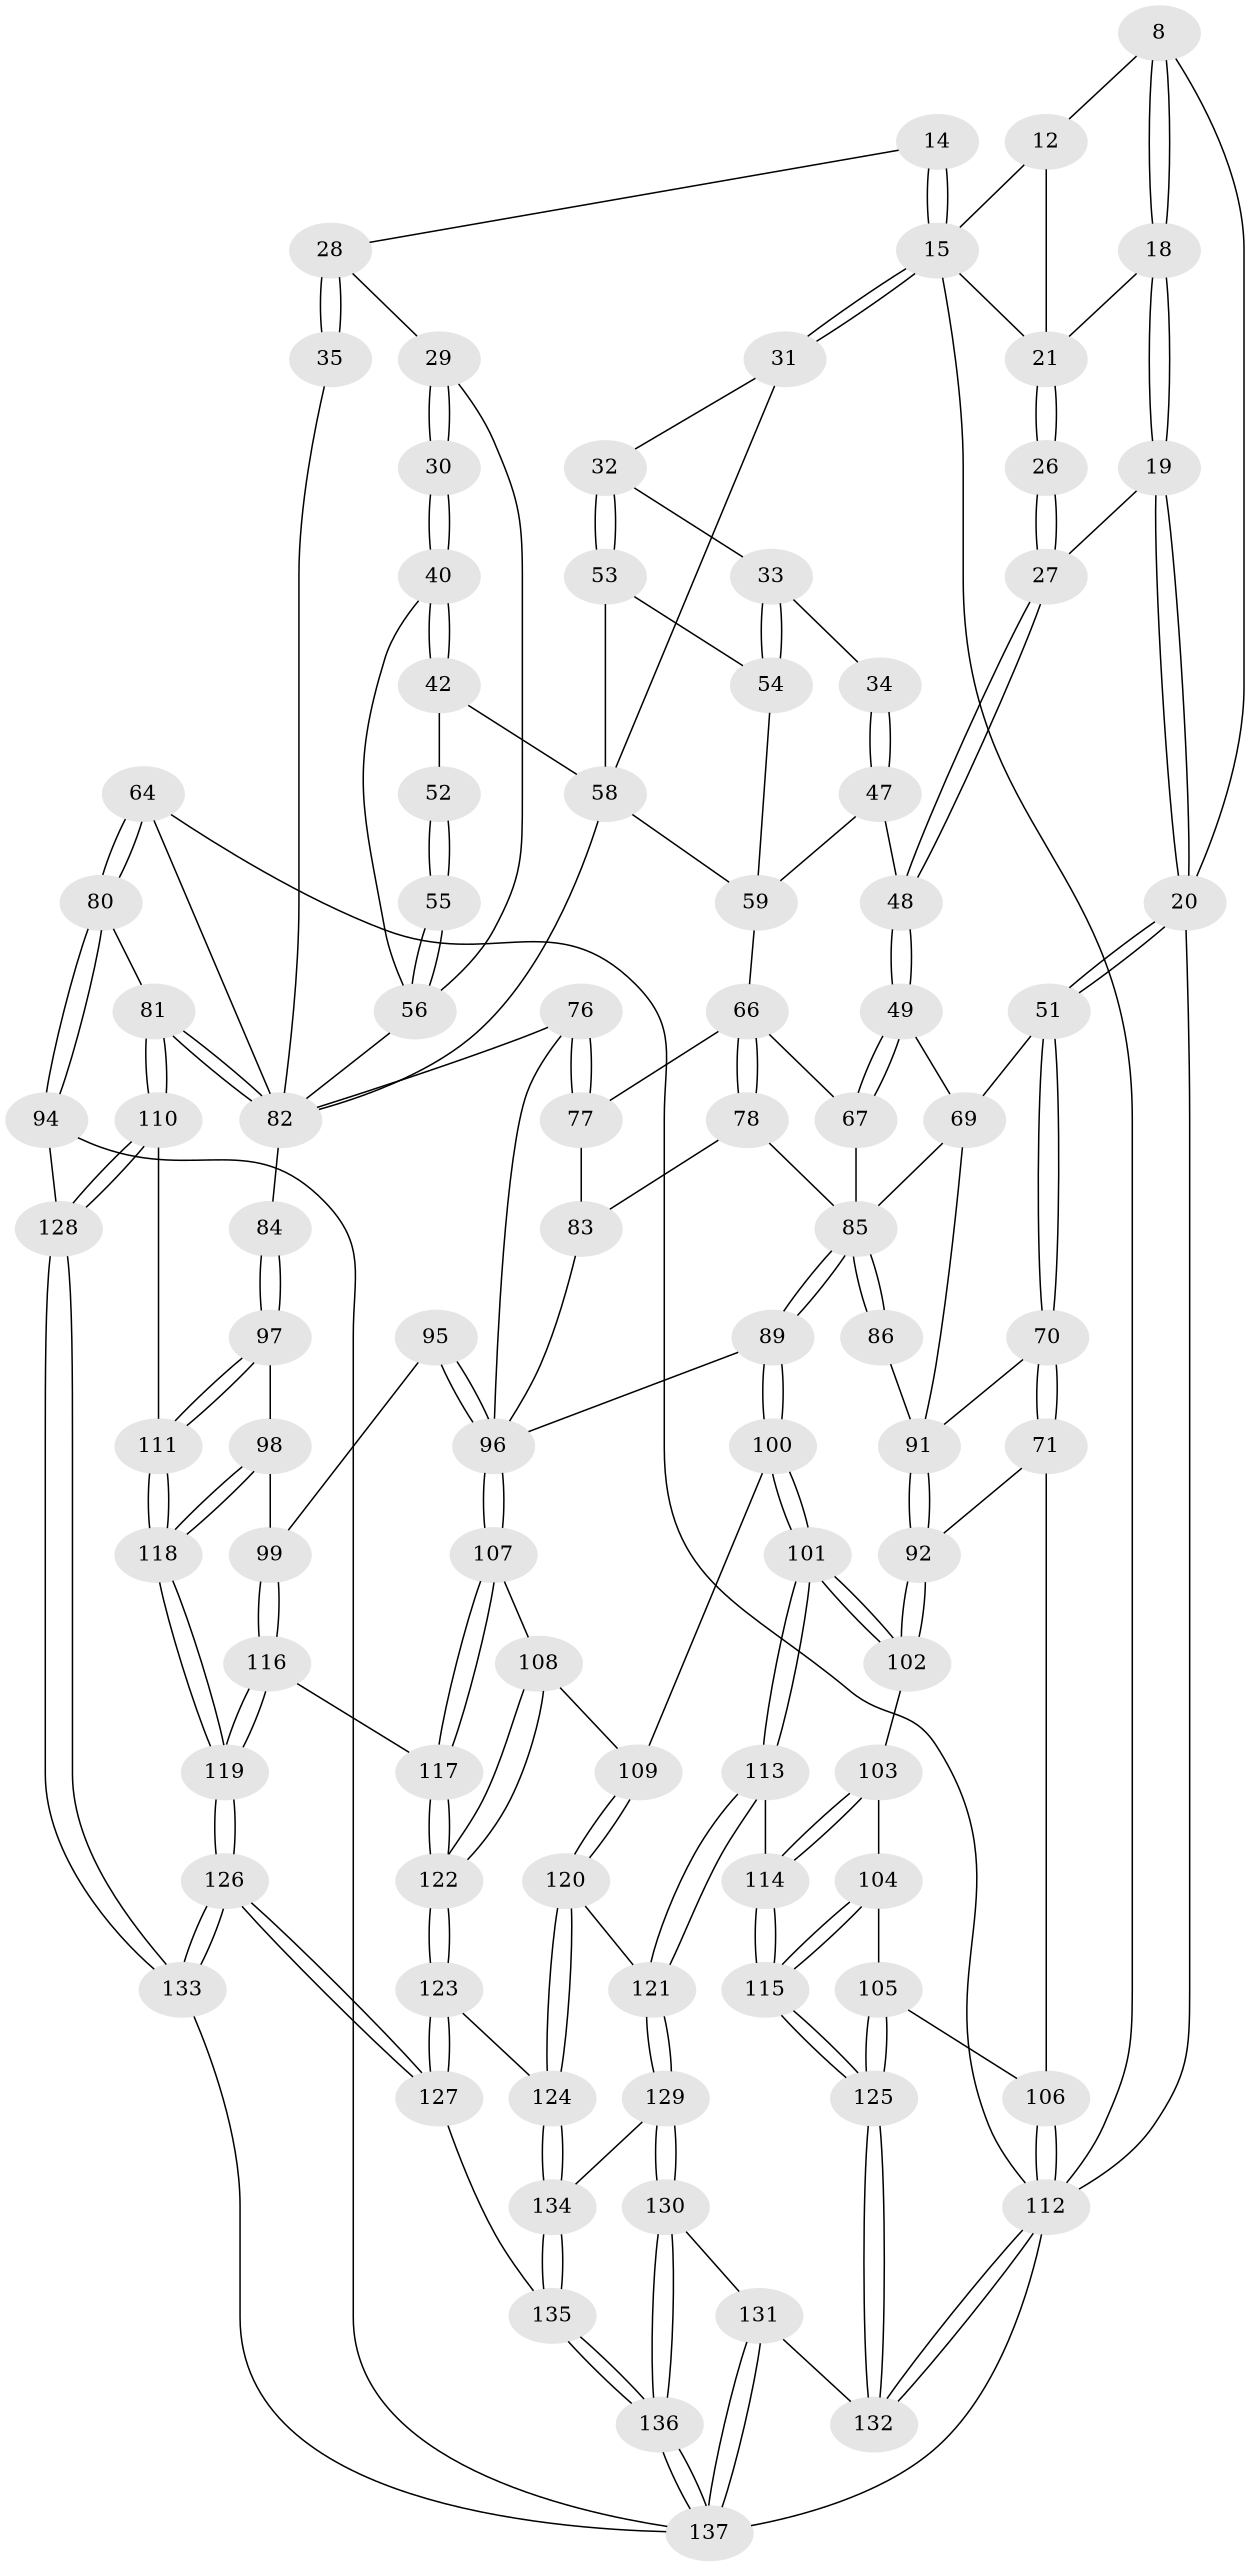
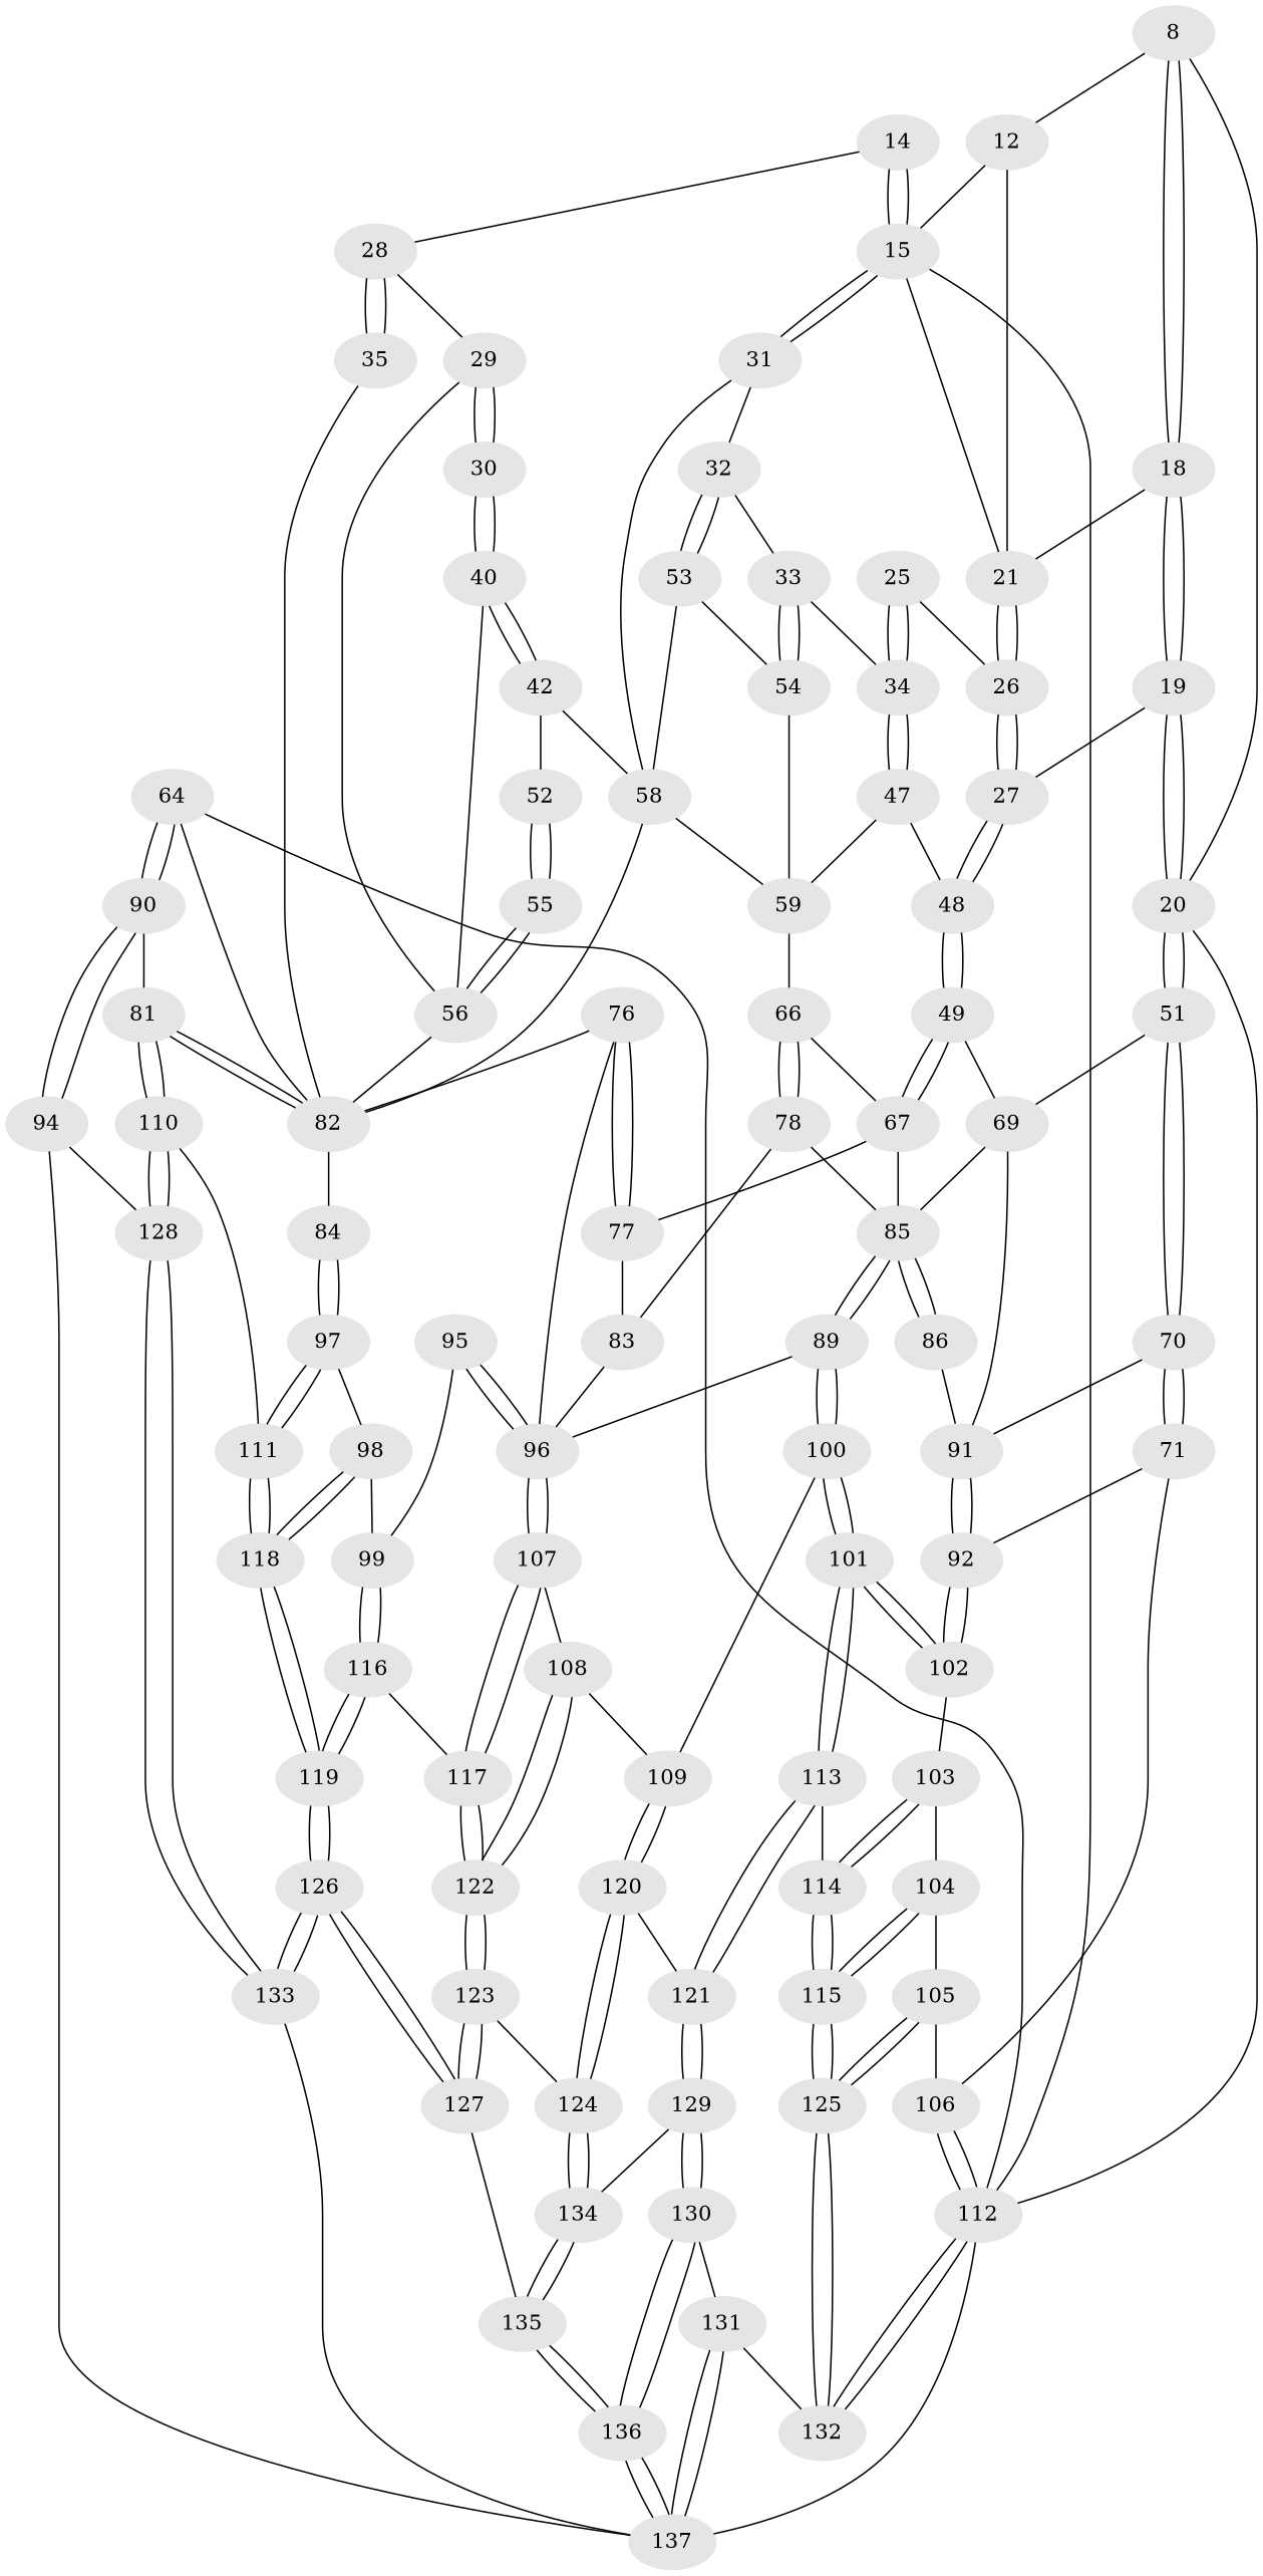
  graph {
    node [color=gray90 style=filled]
    12 [super="+7"]
    8
    18
    20 [super="+16+9+6"]
    15 [super="+10+11+3"]
    21
    19
    112 [super="+24"]
    51
    31
    26
    14 [super="+13"]
    28 [super="+23"]
    29
    35
    30
    40
+   25
    34
    32
    58 [super="+44"]
    137 [super="+93"]
    132
    27
    48
    69 [super="+50"]
    70
    47
    49
    56 [super="+37+41"]
    82 [super="+75+62"]
    42
    33
    53
    59 [super="+57"]
    54
    84
    52
    55 [super="+45+46"]
    66 [super="+65"]
    67
    85 [super="+79+68"]
    91 [super="+74+73"]
    71
    77
    78
    64
-   80
+   80 [label=90]
    81
    94
    83
    86
    89
    92
    106 [super="+72"]
    102
    76
    96 [super="+88+87+90"]
    107
    110
    128
    111
    97
    98
    100
    101
    109
    103
    133
    95
    99
    116
    108
    117
    118
    119
    113
    120
    114
    121
    104
    105
    115
    125
    122
    123
    124
    129
    126
    127
    134
    130
    135
    136
    131
    12 -- 15 [weight=2]
    12 -- 21
    8 -- 12
    8 -- 18
    8 -- 18
    8 -- 20
    18 -- 21
    18 -- 19
    18 -- 19
    20 -- 112 [weight=2]
    20 -- 51
    20 -- 51
    15 -- 21
    15 -- 112
    15 -- 31
    15 -- 31
    21 -- 26
    21 -- 26
    19 -- 20
    19 -- 20
    19 -- 27
    112 -- 137 [weight=2]
    112 -- 132
    112 -- 132
    51 -- 69
    51 -- 70
    51 -- 70
    31 -- 32
    31 -- 58
    26 -- 27
    26 -- 27
    14 -- 15 [weight=2]
    14 -- 15
    14 -- 28
    28 -- 29
    28 -- 35 [weight=2]
    28 -- 35
    29 -- 30
    29 -- 30
    29 -- 56
    35 -- 82
    30 -- 40
    30 -- 40
    40 -- 56
    40 -- 42
    40 -- 42
+   25 -- 26
+   25 -- 34
+   25 -- 34
    34 -- 47
    34 -- 47
    32 -- 33
    32 -- 53
    32 -- 53
    58 -- 82
    58 -- 59
    27 -- 48
    27 -- 48
    48 -- 49
    48 -- 49
    69 -- 85
    69 -- 91
    70 -- 91
    70 -- 71
    70 -- 71
    47 -- 48
    47 -- 59
    49 -- 69
    49 -- 67
    49 -- 67
    56 -- 82 [weight=2]
    82 -- 84 [weight=2]
    42 -- 58
    42 -- 52
    33 -- 34
    33 -- 54
    33 -- 54
    53 -- 58
    53 -- 54
    59 -- 66
    54 -- 59
    84 -- 97
    84 -- 97
    52 -- 55 [weight=2]
    52 -- 55
    55 -- 56 [weight=3]
    55 -- 56
    66 -- 67
-   66 -- 77
+   67 -- 77
    66 -- 78
    66 -- 78
    67 -- 85
    85 -- 86
    85 -- 86
    85 -- 89
    85 -- 89
    91 -- 92
    91 -- 92
    71 -- 92
    71 -- 106
    77 -- 83
    78 -- 85
    78 -- 83
    64 -- 112
    64 -- 82
    64 -- 80
    64 -- 80
    80 -- 81
    80 -- 94
    80 -- 94
    81 -- 82
    81 -- 82
    81 -- 110
    81 -- 110
    94 -- 137
    94 -- 128
    83 -- 96
    86 -- 91 [weight=2]
    89 -- 96
    89 -- 100
    89 -- 100
    92 -- 102
    92 -- 102
    106 -- 112 [weight=2]
    106 -- 112
    102 -- 103
    76 -- 82
    76 -- 77
    76 -- 77
    76 -- 96
    96 -- 107
    96 -- 107
    107 -- 108
    107 -- 117
    107 -- 117
    110 -- 128
    110 -- 128
    110 -- 111
    128 -- 133
    128 -- 133
    111 -- 118
    111 -- 118
    97 -- 111
    97 -- 111
    97 -- 98
    98 -- 99
    98 -- 118
    98 -- 118
    100 -- 101
    100 -- 101
    100 -- 109
    101 -- 102
    101 -- 102
    101 -- 113
    101 -- 113
    109 -- 120
    109 -- 120
    103 -- 114
    103 -- 114
    103 -- 104
    133 -- 137
    95 -- 96 [weight=2]
    95 -- 96
    95 -- 99
    99 -- 116
    99 -- 116
    116 -- 117
    116 -- 119
    116 -- 119
    108 -- 109
    108 -- 122
    108 -- 122
    117 -- 122
    117 -- 122
    118 -- 119
    118 -- 119
    119 -- 126
    119 -- 126
    113 -- 114
    113 -- 121
    113 -- 121
    120 -- 121
    120 -- 124
    120 -- 124
    114 -- 115
    114 -- 115
    121 -- 129
    121 -- 129
    104 -- 105
    104 -- 115
    104 -- 115
    105 -- 106
    105 -- 125
    105 -- 125
    115 -- 125
    115 -- 125
    125 -- 132
    125 -- 132
    122 -- 123
    122 -- 123
    123 -- 124
    123 -- 127
    123 -- 127
    124 -- 134
    124 -- 134
    129 -- 134
    129 -- 130
    129 -- 130
    126 -- 133
    126 -- 133
    126 -- 127
    126 -- 127
    127 -- 135
    134 -- 135
    134 -- 135
    130 -- 136
    130 -- 136
    130 -- 131
    135 -- 136
    135 -- 136
    136 -- 137
    136 -- 137
    131 -- 137
    131 -- 137
    131 -- 132
  }
